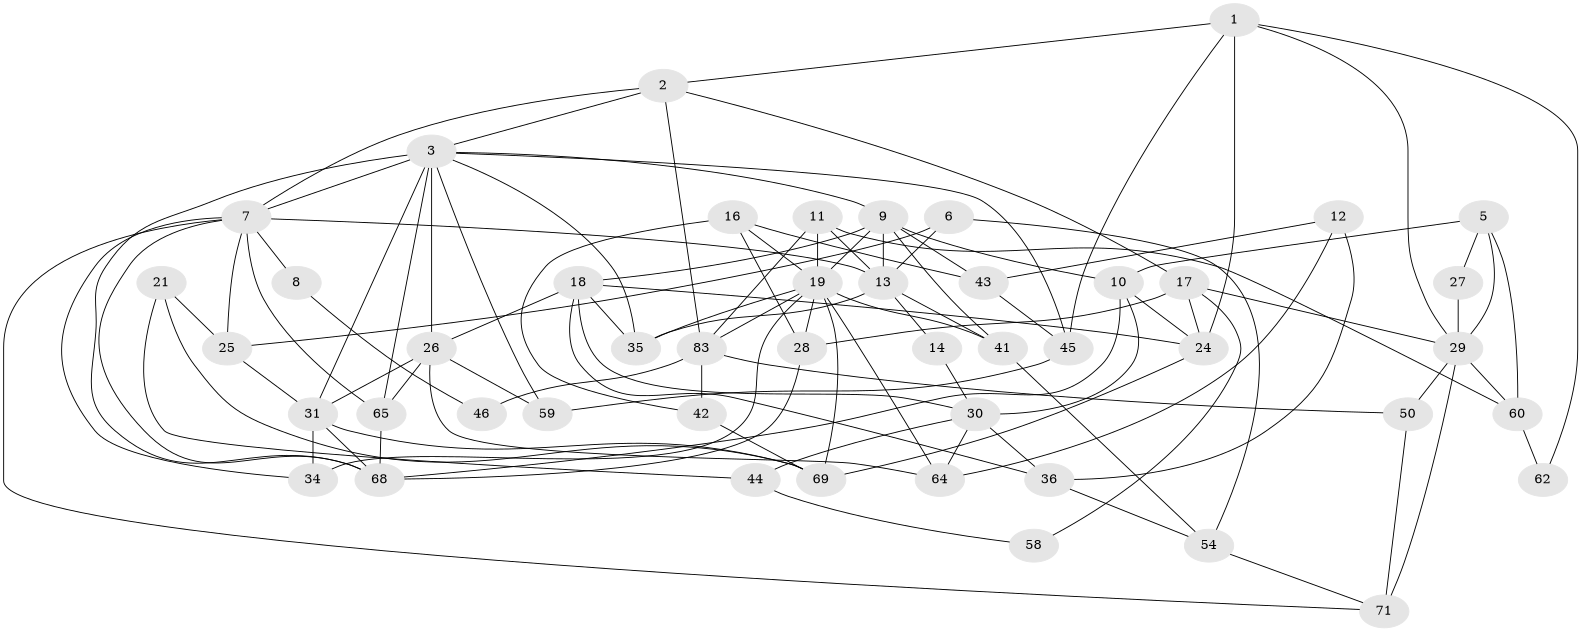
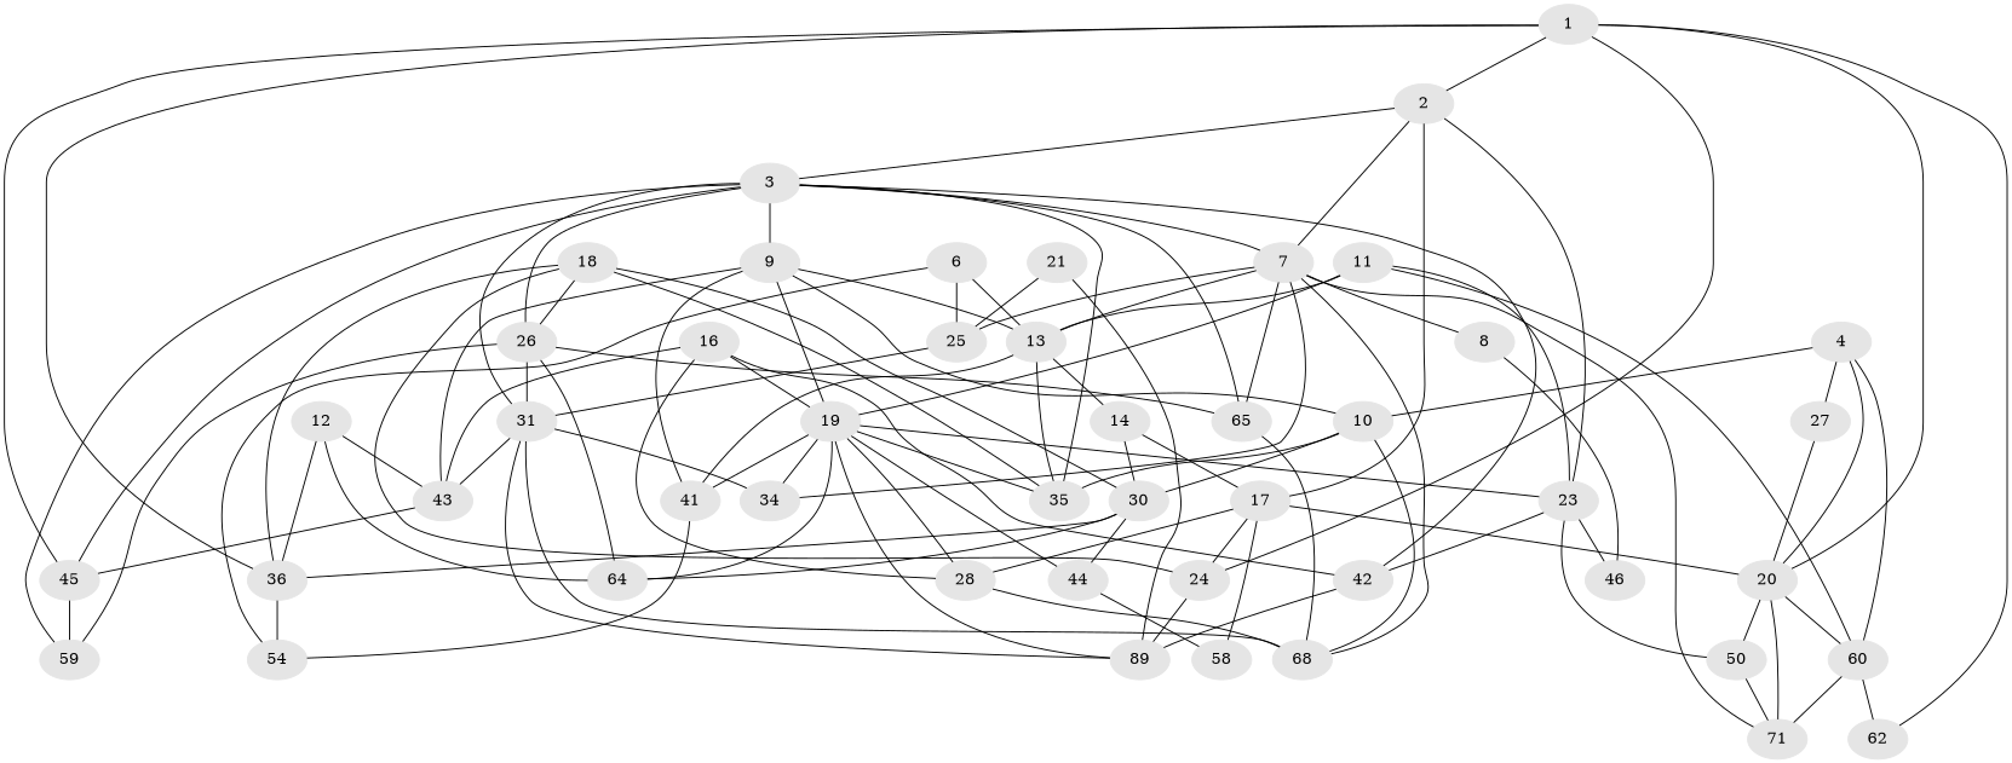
  graph {
    node [color=gray90 style=filled]
    1 [super="+15"]
    2 [super="+40"]
    24 [super="+67"]
-   29 [super="+39"]
+   29 [super="+39" label=20]
    36
    45
    62
    3 [super="+4"]
    7
    17 [super="+66"]
-   23 [super="+52" label=83]
-   69
+   23 [super="+52"]
+   69 [label=89]
    60
    71
    50
    54
    59
    9 [super="+22"]
    26 [super="+56"]
    31 [super="+47"]
    35 [super="+37"]
    42
    65
    8
    13 [super="+32"]
    25
    34 [super="+38"]
    68 [super="+70"]
    28
    58
    46
    10 [super="+57"]
    18 [super="+20"]
    19 [super="+55"]
    41
    43 [super="+48"]
    64
    30 [super="+53"]
-   5
+   5 [label=4]
    27
    6 [super="+49"]
    14
    44
    11 [super="+33"]
    12
    16 [super="+51"]
    21
    1 -- 2
    1 -- 24
    1 -- 29
+   1 -- 36
    1 -- 45
    1 -- 62
    2 -- 3
    2 -- 7
    2 -- 17
    2 -- 23
    24 -- 69 [weight=2]
    29 -- 60
    29 -- 71
    29 -- 50
    36 -- 54
    45 -- 59
    3 -- 45
    3 -- 7
    3 -- 59
    3 -- 9
    3 -- 26
    3 -- 31 [weight=2]
    3 -- 35
-   3 -- 68
+   3 -- 42
    3 -- 65
    7 -- 71
    7 -- 65
    7 -- 8
    7 -- 13
    7 -- 25
    7 -- 34
    7 -- 68
    17 -- 24
    17 -- 29
    17 -- 28
    17 -- 58
    23 -- 50
    23 -- 42
    23 -- 46
    60 -- 62
-   54 -- 71
+   60 -- 71
    50 -- 71
    9 -- 13
    9 -- 10
-   9 -- 18
    9 -- 19
    9 -- 41
    9 -- 43
    26 -- 59
    26 -- 31
    26 -- 65
    26 -- 64
    31 -- 69
    31 -- 34
    31 -- 68
+   31 -- 43
    42 -- 69
    65 -- 68
    8 -- 46
    13 -- 35
    13 -- 41
    13 -- 14 [weight=2]
    25 -- 31
    28 -- 68
-   10 -- 24
+   10 -- 35
    10 -- 68
    10 -- 30
    18 -- 24
    18 -- 36
    18 -- 26
    18 -- 35
    18 -- 30
    19 -- 23
    19 -- 69
    19 -- 35
    19 -- 34
    19 -- 28
    19 -- 41
    19 -- 64
    41 -- 54
    43 -- 45
    30 -- 36
    30 -- 64
    30 -- 44
    5 -- 29
    5 -- 60
    5 -- 10
    5 -- 27
    27 -- 29
    6 -- 54
    6 -- 13
    6 -- 25
+   14 -- 17
    14 -- 30
    44 -- 58
    11 -- 23
    11 -- 60
    11 -- 13
    11 -- 19
    12 -- 36
    12 -- 43
    12 -- 64
    16 -- 42
    16 -- 28
    16 -- 19
    16 -- 43
    21 -- 69
    21 -- 25
-   21 -- 44
+   19 -- 44
  }
